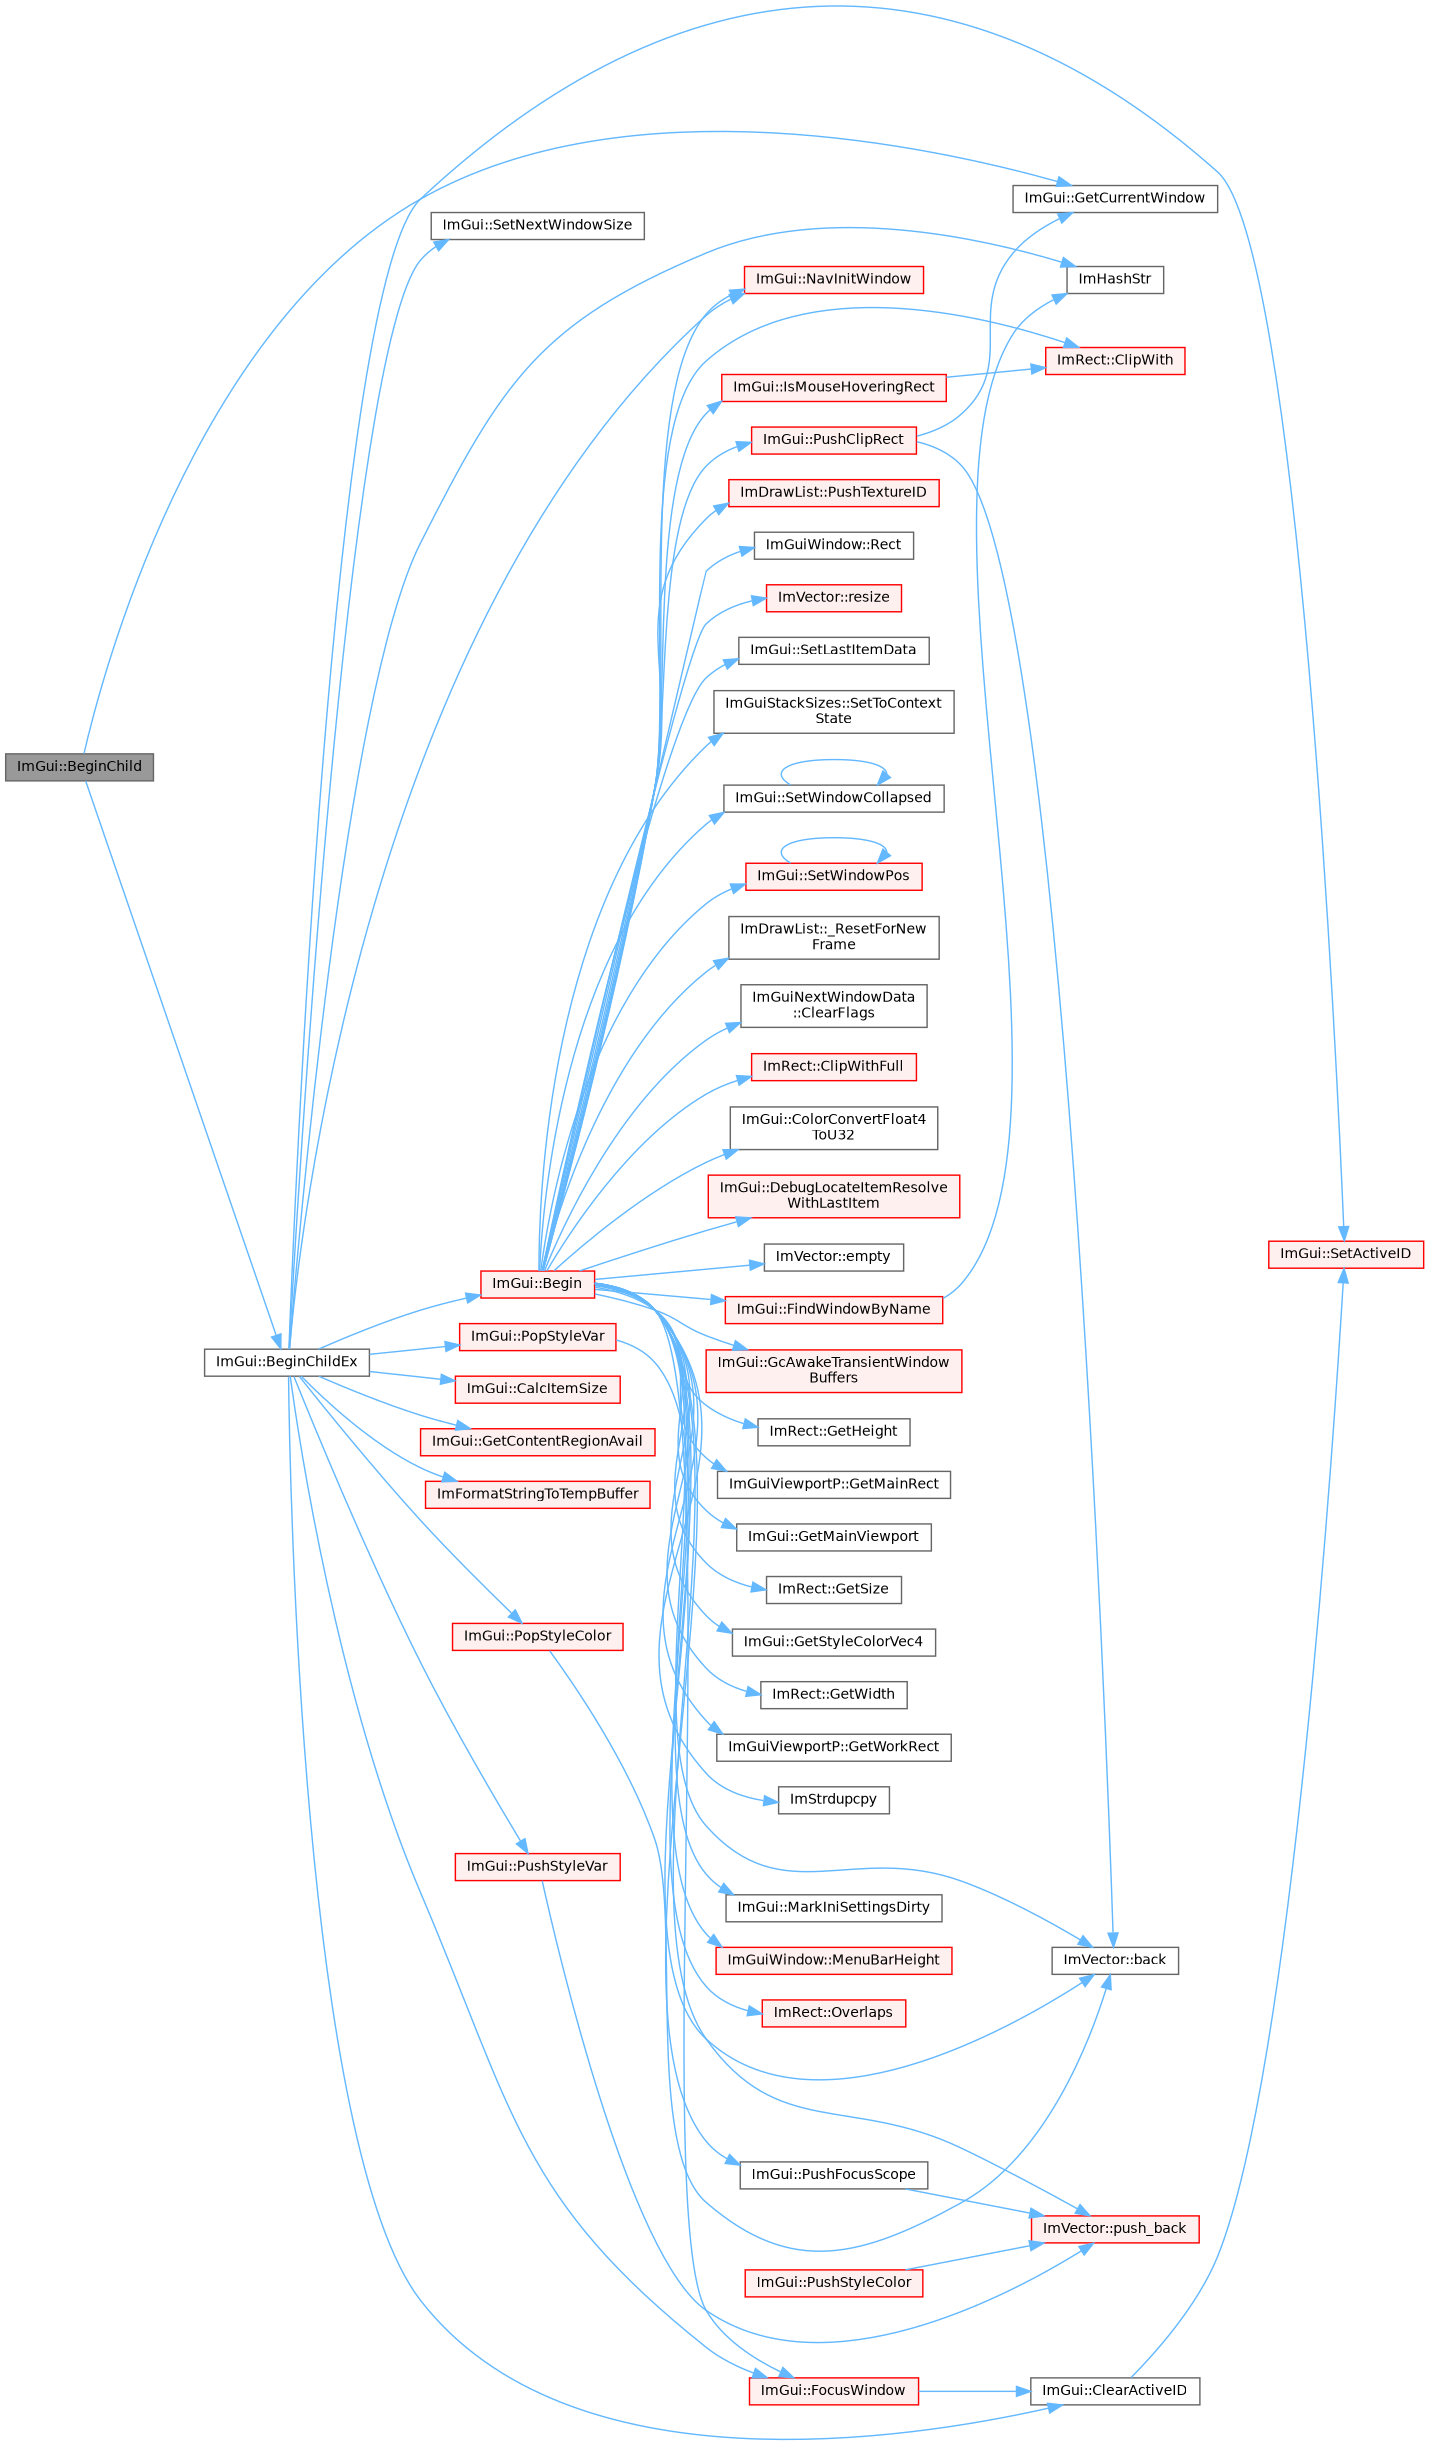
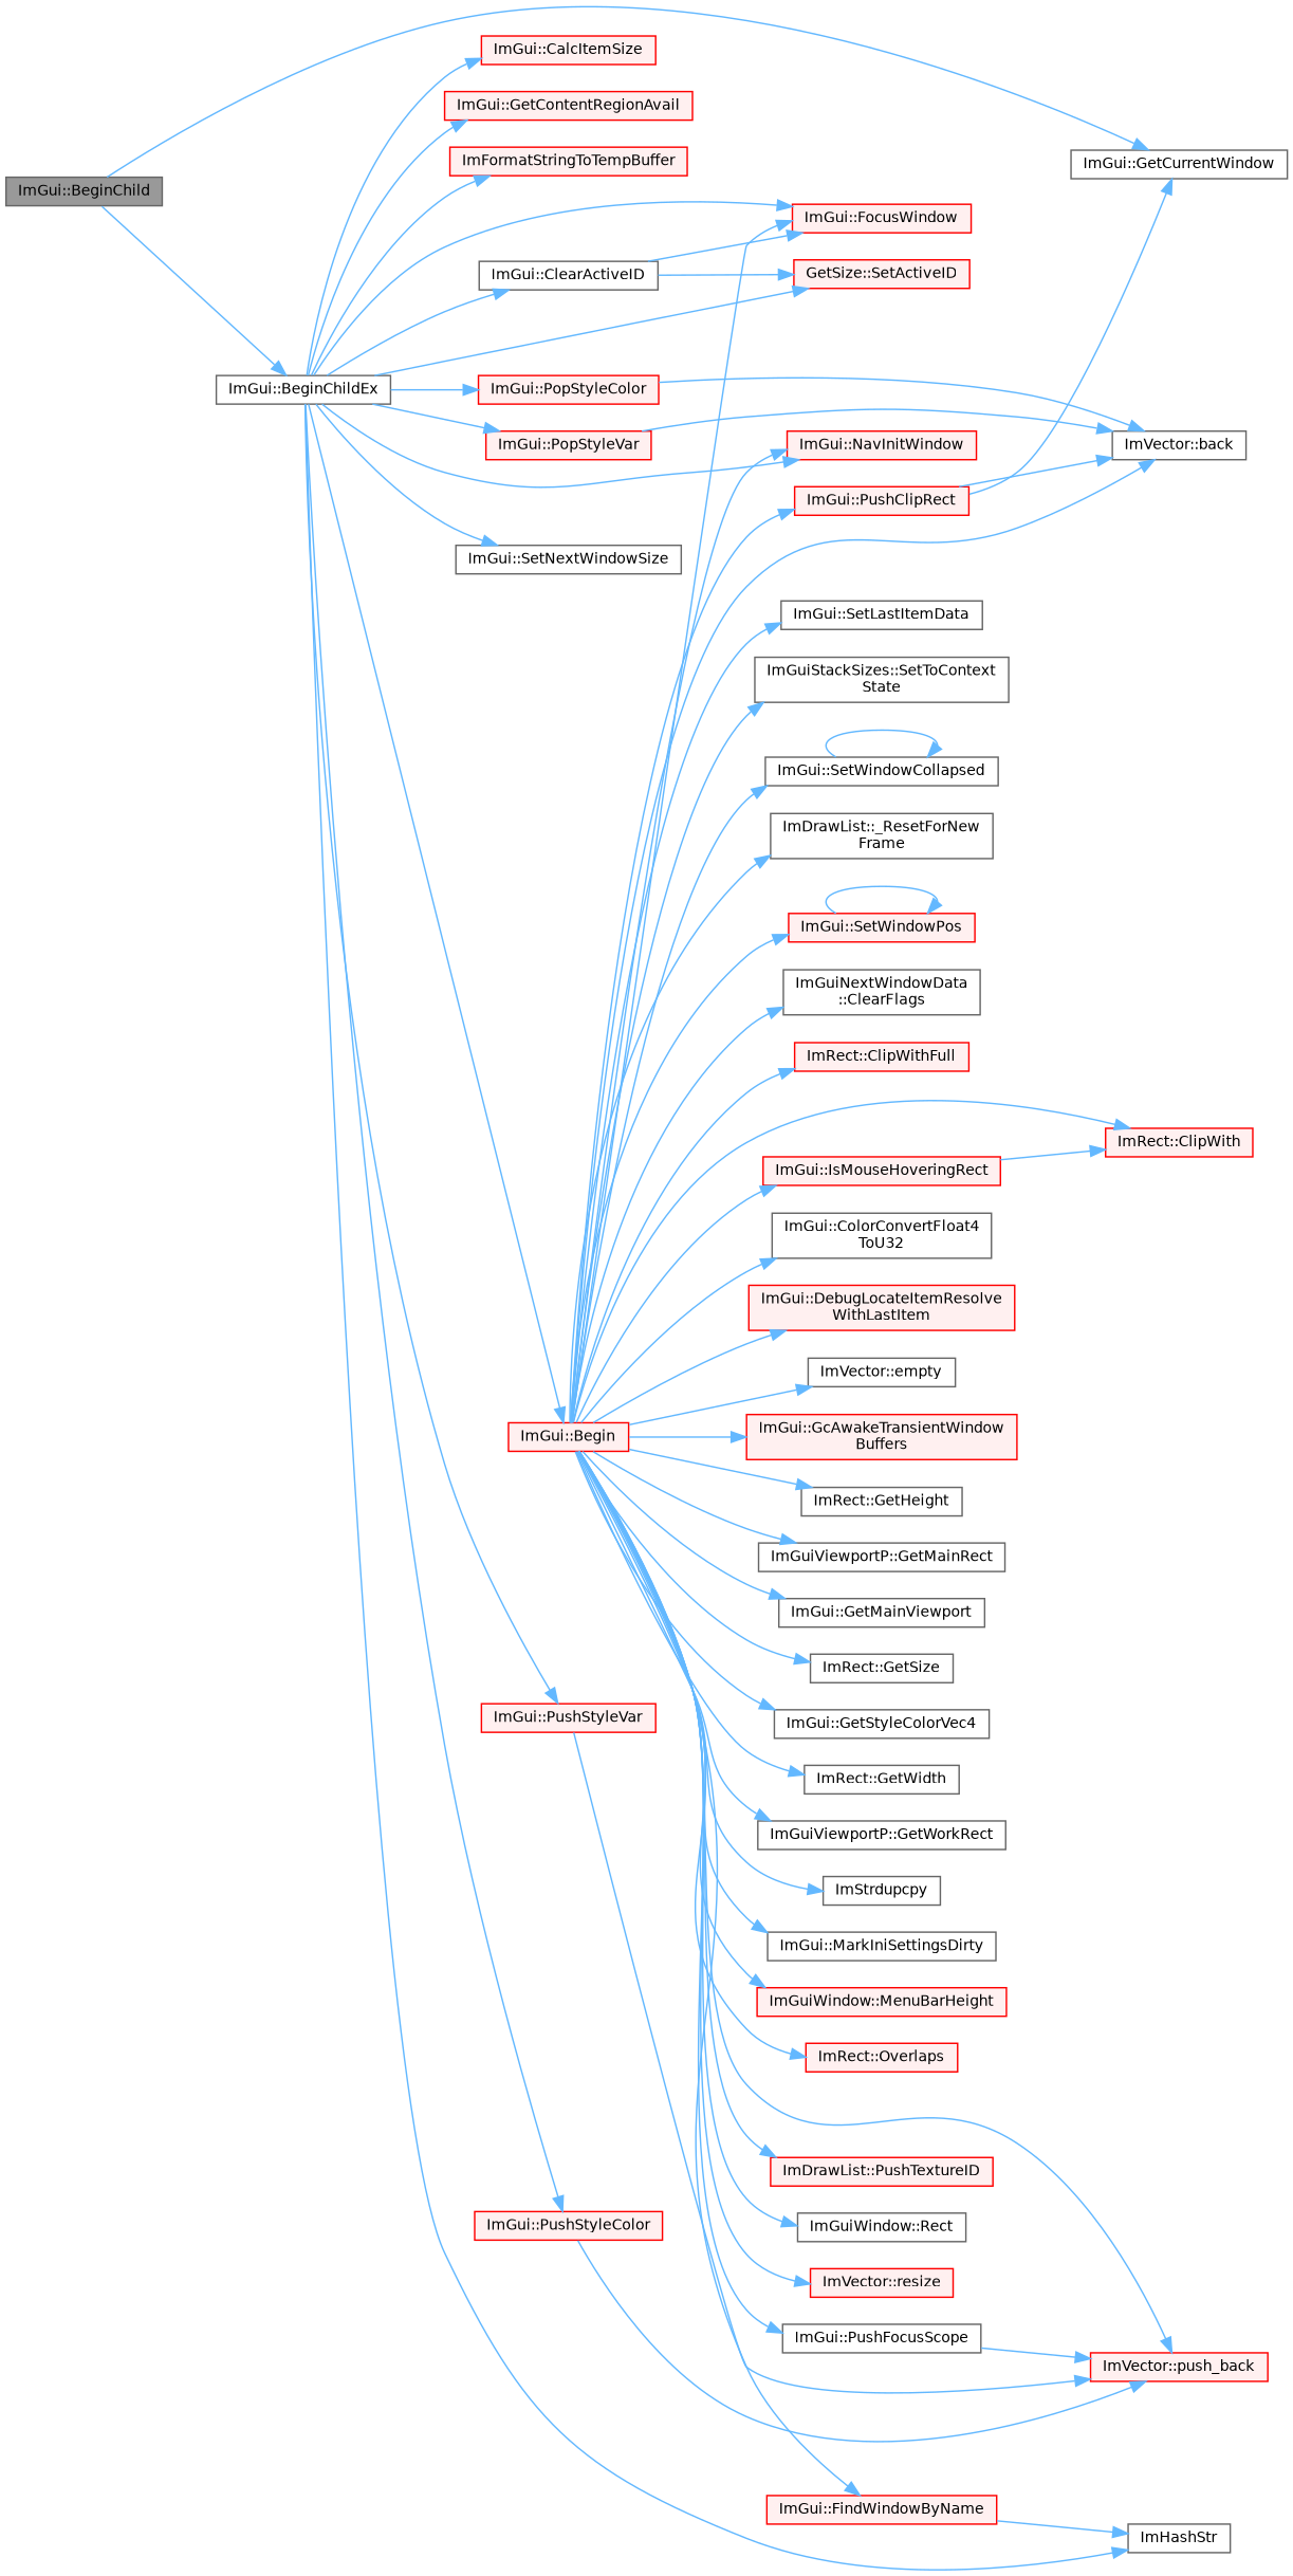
  digraph {
    rankdir=LR
    node [color=grey40 fillcolor=white fontname=Helvetica fontsize=10 shape=box style=filled]
    edge [color=steelblue1 fontname=Helvetica fontsize=10 labelfontname=Helvetica labelfontsize=10 style=solid]
    n1 [color=gray40 fillcolor=grey60 fontcolor=black height=0.2 label="ImGui::BeginChild" width=0.4]
    n2 [height=0.2 label="ImGui::BeginChildEx" width=0.4]
    n3 [height=0.2 label="ImGui::GetCurrentWindow" width=0.4]
    n4 [color=red fillcolor="#FFF0F0" height=0.2 label="ImGui::Begin" width=0.4]
    n5 [height=0.2 label=ImHashStr width=0.4]
    n6 [color=red fillcolor="#FFF0F0" height=0.2 label="ImGui::FocusWindow" width=0.4]
    n7 [height=0.2 label="ImGui::ClearActiveID" width=0.4]
-   n8 [color=red fillcolor="#FFF0F0" height=0.2 label="ImGui::SetActiveID" width=0.4]
+   n8 [color=red fillcolor="#FFF0F0" height=0.2 label="GetSize::SetActiveID" width=0.4]
    n9 [color=red fillcolor="#FFF0F0" height=0.2 label="ImGui::NavInitWindow" width=0.4]
    n10 [color=red fillcolor="#FFF0F0" height=0.2 label="ImGui::CalcItemSize" width=0.4]
    n11 [color=red fillcolor="#FFF0F0" height=0.2 label="ImGui::GetContentRegionAvail" width=0.4]
    n12 [color=red fillcolor="#FFF0F0" height=0.2 label=ImFormatStringToTempBuffer width=0.4]
    n13 [color=red fillcolor="#FFF0F0" height=0.2 label="ImGui::PopStyleColor" width=0.4]
    n14 [color=red fillcolor="#FFF0F0" height=0.2 label="ImGui::PopStyleVar" width=0.4]
    n15 [color=red fillcolor="#FFF0F0" height=0.2 label="ImGui::PushStyleColor" width=0.4]
    n16 [color=red fillcolor="#FFF0F0" height=0.2 label="ImGui::PushStyleVar" width=0.4]
    n17 [height=0.2 label="ImGui::SetNextWindowSize" width=0.4]
    n18 [height=0.2 label="ImDrawList::_ResetForNew\lFrame" width=0.4]
    n19 [height=0.2 label="ImVector::back" width=0.4]
    n20 [height=0.2 label="ImGuiNextWindowData\l::ClearFlags" width=0.4]
    n21 [color=red fillcolor="#FFF0F0" height=0.2 label="ImRect::ClipWith" width=0.4]
    n22 [color=red fillcolor="#FFF0F0" height=0.2 label="ImRect::ClipWithFull" width=0.4]
    n23 [height=0.2 label="ImGui::ColorConvertFloat4\lToU32" width=0.4]
    n24 [color=red fillcolor="#FFF0F0" height=0.2 label="ImGui::DebugLocateItemResolve\lWithLastItem" width=0.4]
    n25 [height=0.2 label="ImVector::empty" width=0.4]
    n26 [color=red fillcolor="#FFF0F0" height=0.2 label="ImGui::FindWindowByName" width=0.4]
    n27 [color=red fillcolor="#FFF0F0" height=0.2 label="ImGui::GcAwakeTransientWindow\lBuffers" width=0.4]
    n28 [height=0.2 label="ImRect::GetHeight" width=0.4]
    n29 [height=0.2 label="ImGuiViewportP::GetMainRect" width=0.4]
    n30 [height=0.2 label="ImGui::GetMainViewport" width=0.4]
    n31 [height=0.2 label="ImRect::GetSize" width=0.4]
    n32 [height=0.2 label="ImGui::GetStyleColorVec4" width=0.4]
    n33 [height=0.2 label="ImRect::GetWidth" width=0.4]
    n34 [height=0.2 label="ImGuiViewportP::GetWorkRect" width=0.4]
    n35 [height=0.2 label=ImStrdupcpy width=0.4]
    n36 [color=red fillcolor="#FFF0F0" height=0.2 label="ImGui::IsMouseHoveringRect" width=0.4]
    n37 [height=0.2 label="ImGui::MarkIniSettingsDirty" width=0.4]
    n38 [color=red fillcolor="#FFF0F0" height=0.2 label="ImGuiWindow::MenuBarHeight" width=0.4]
    n39 [color=red fillcolor="#FFF0F0" height=0.2 label="ImRect::Overlaps" width=0.4]
    n40 [color=red fillcolor="#FFF0F0" height=0.2 label="ImVector::push_back" width=0.4]
    n41 [color=red fillcolor="#FFF0F0" height=0.2 label="ImGui::PushClipRect" width=0.4]
    n42 [height=0.2 label="ImGui::PushFocusScope" width=0.4]
    n43 [color=red fillcolor="#FFF0F0" height=0.2 label="ImDrawList::PushTextureID" width=0.4]
    n44 [height=0.2 label="ImGuiWindow::Rect" width=0.4]
    n45 [color=red fillcolor="#FFF0F0" height=0.2 label="ImVector::resize" width=0.4]
    n46 [height=0.2 label="ImGui::SetLastItemData" width=0.4]
    n47 [height=0.2 label="ImGuiStackSizes::SetToContext\lState" width=0.4]
    n48 [height=0.2 label="ImGui::SetWindowCollapsed" width=0.4]
    n49 [color=red fillcolor="#FFF0F0" height=0.2 label="ImGui::SetWindowPos" width=0.4]
    n1 -> n2
    n1 -> n3
    n2 -> n4
    n2 -> n5
    n2 -> n6
    n2 -> n7
    n2 -> n8
    n2 -> n9
    n2 -> n10
    n2 -> n11
    n2 -> n12
    n2 -> n13
    n2 -> n14
+   n2 -> n15
    n2 -> n16
    n2 -> n17
    n4 -> n6
    n4 -> n9
    n4 -> n18
    n4 -> n19
    n4 -> n20
    n4 -> n21
    n4 -> n22
    n4 -> n23
    n4 -> n24
    n4 -> n25
    n4 -> n26
    n4 -> n27
    n4 -> n28
    n4 -> n29
    n4 -> n30
    n4 -> n31
    n4 -> n32
    n4 -> n33
    n4 -> n34
    n4 -> n35
    n4 -> n36
    n4 -> n37
    n4 -> n38
    n4 -> n39
    n4 -> n40
    n4 -> n41
    n4 -> n42
    n4 -> n43
    n4 -> n44
    n4 -> n45
    n4 -> n46
    n4 -> n47
    n4 -> n48
    n4 -> n49
-   n6 -> n7
+   n7 -> n6
    n7 -> n8
    n13 -> n19
    n14 -> n19
    n15 -> n40
    n16 -> n40
    n26 -> n5
    n36 -> n21
    n41 -> n3
    n41 -> n19
    n42 -> n40
    n48 -> n48
    n49 -> n49
  }
